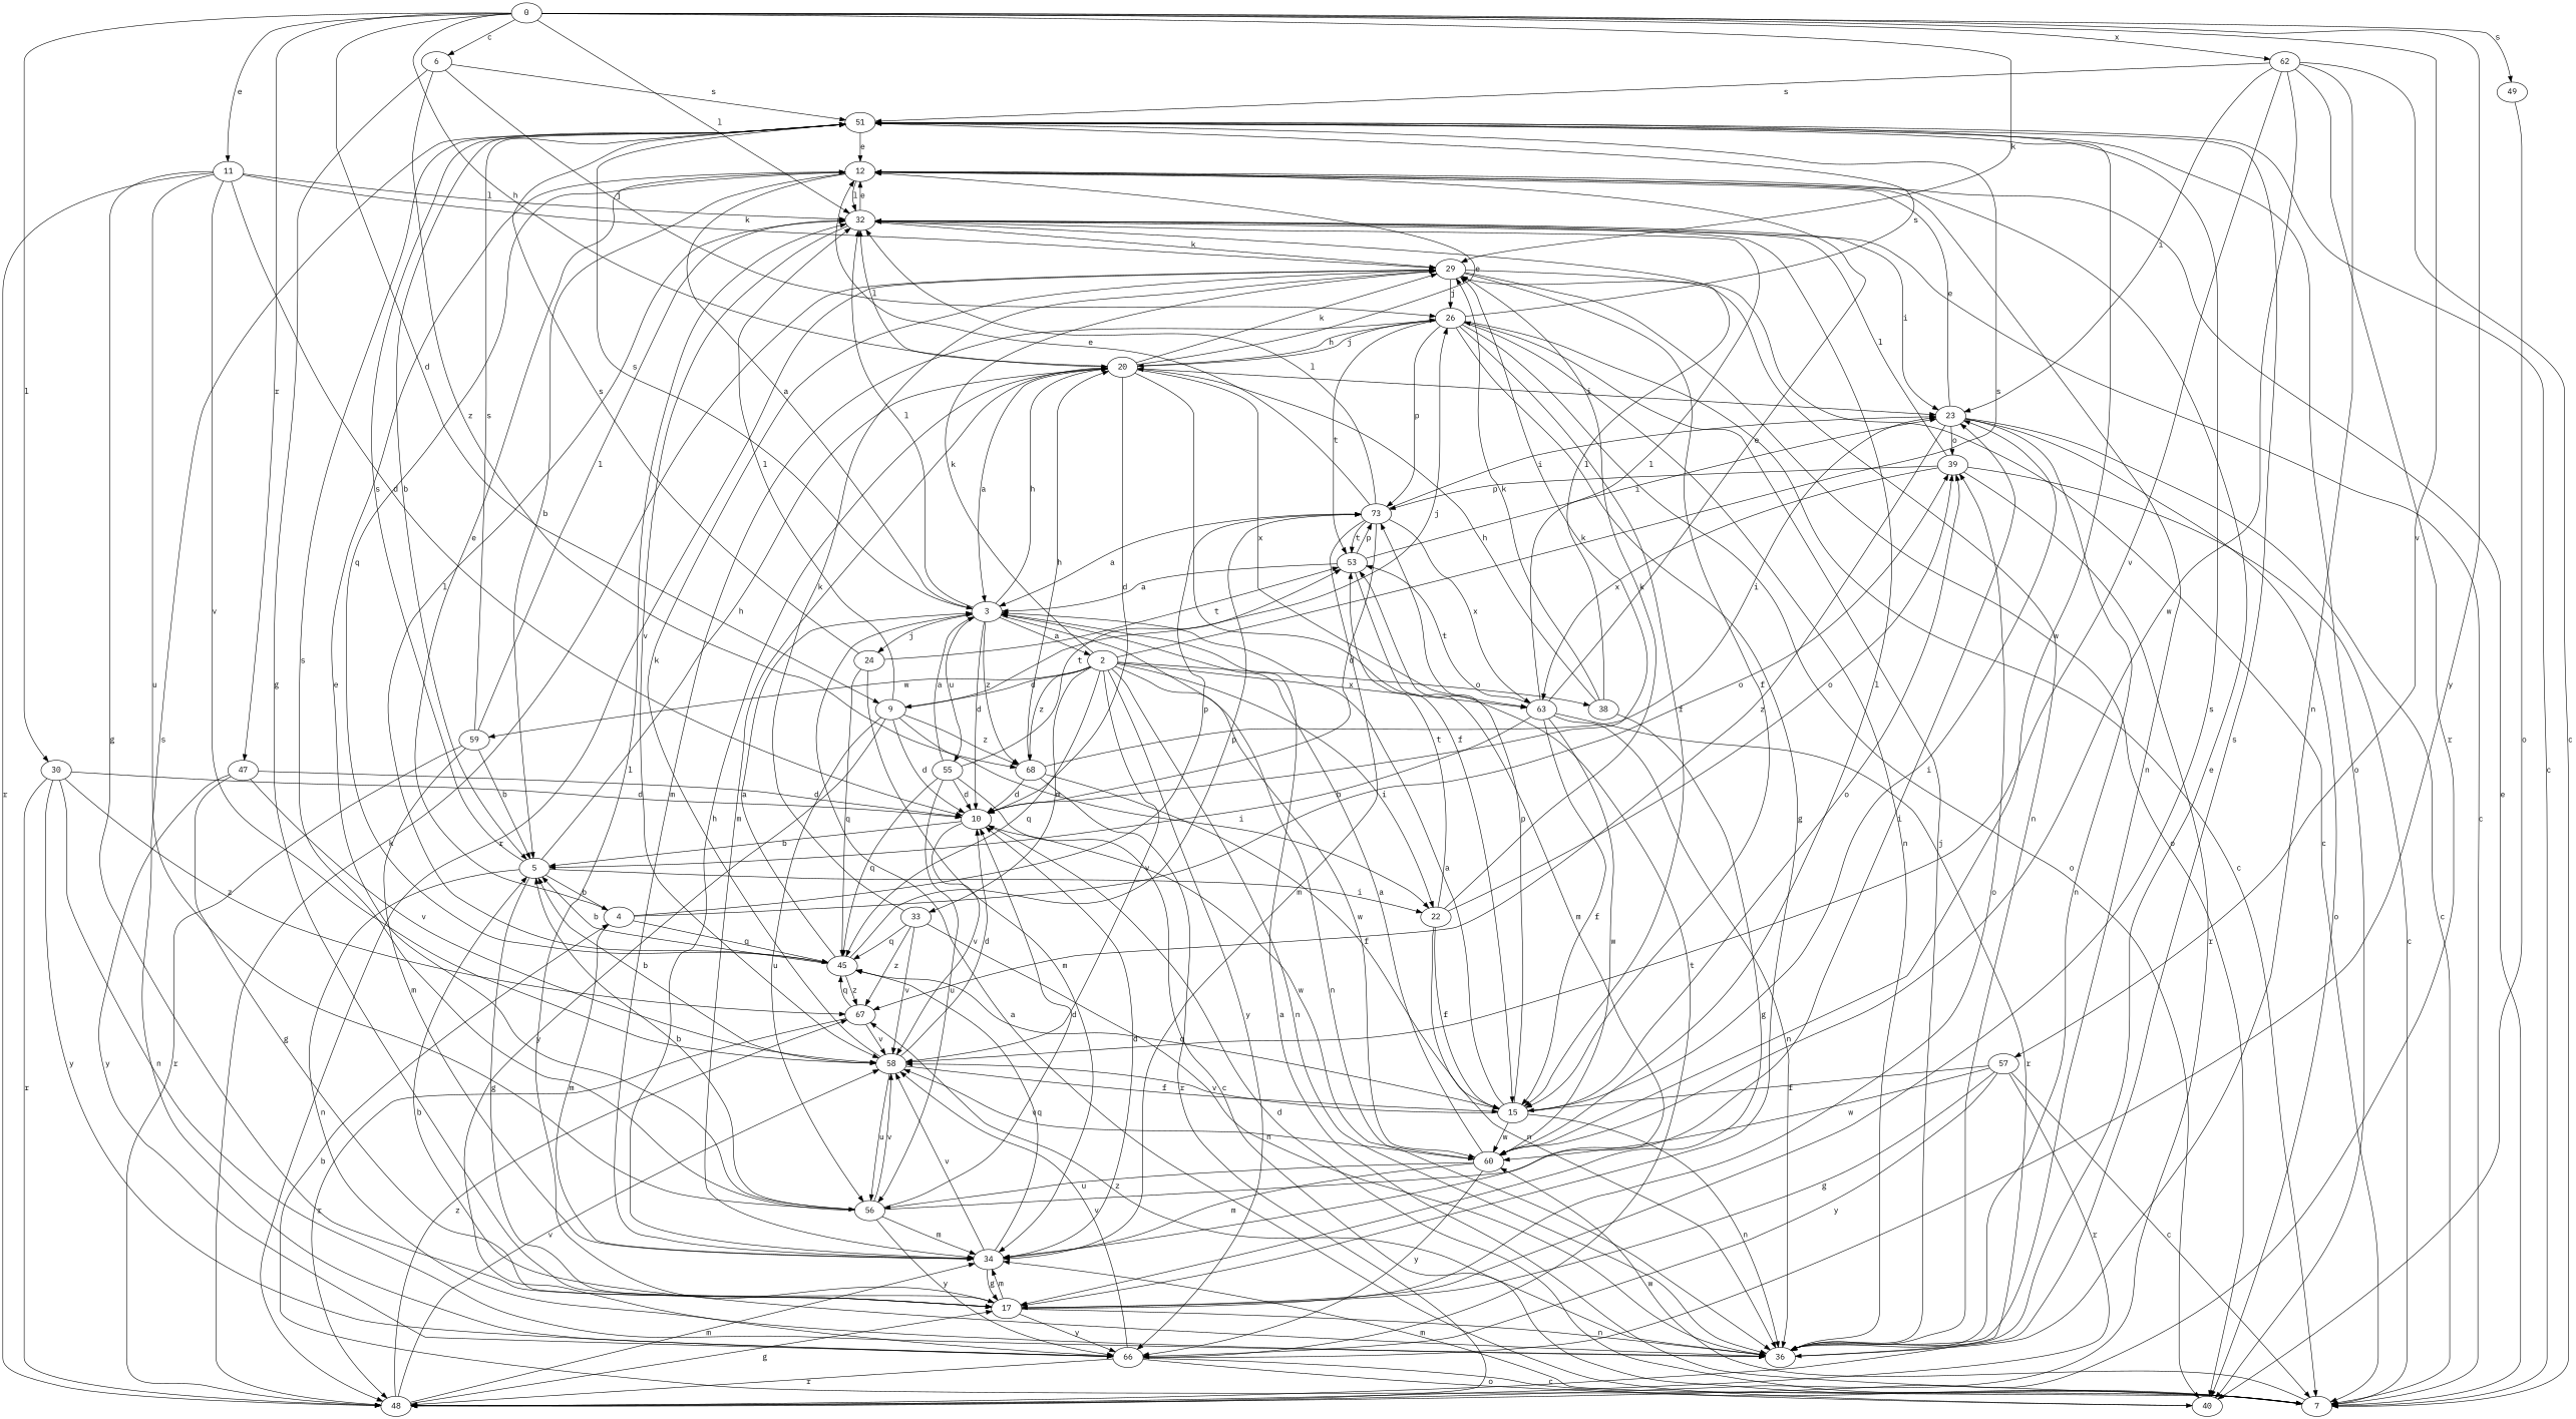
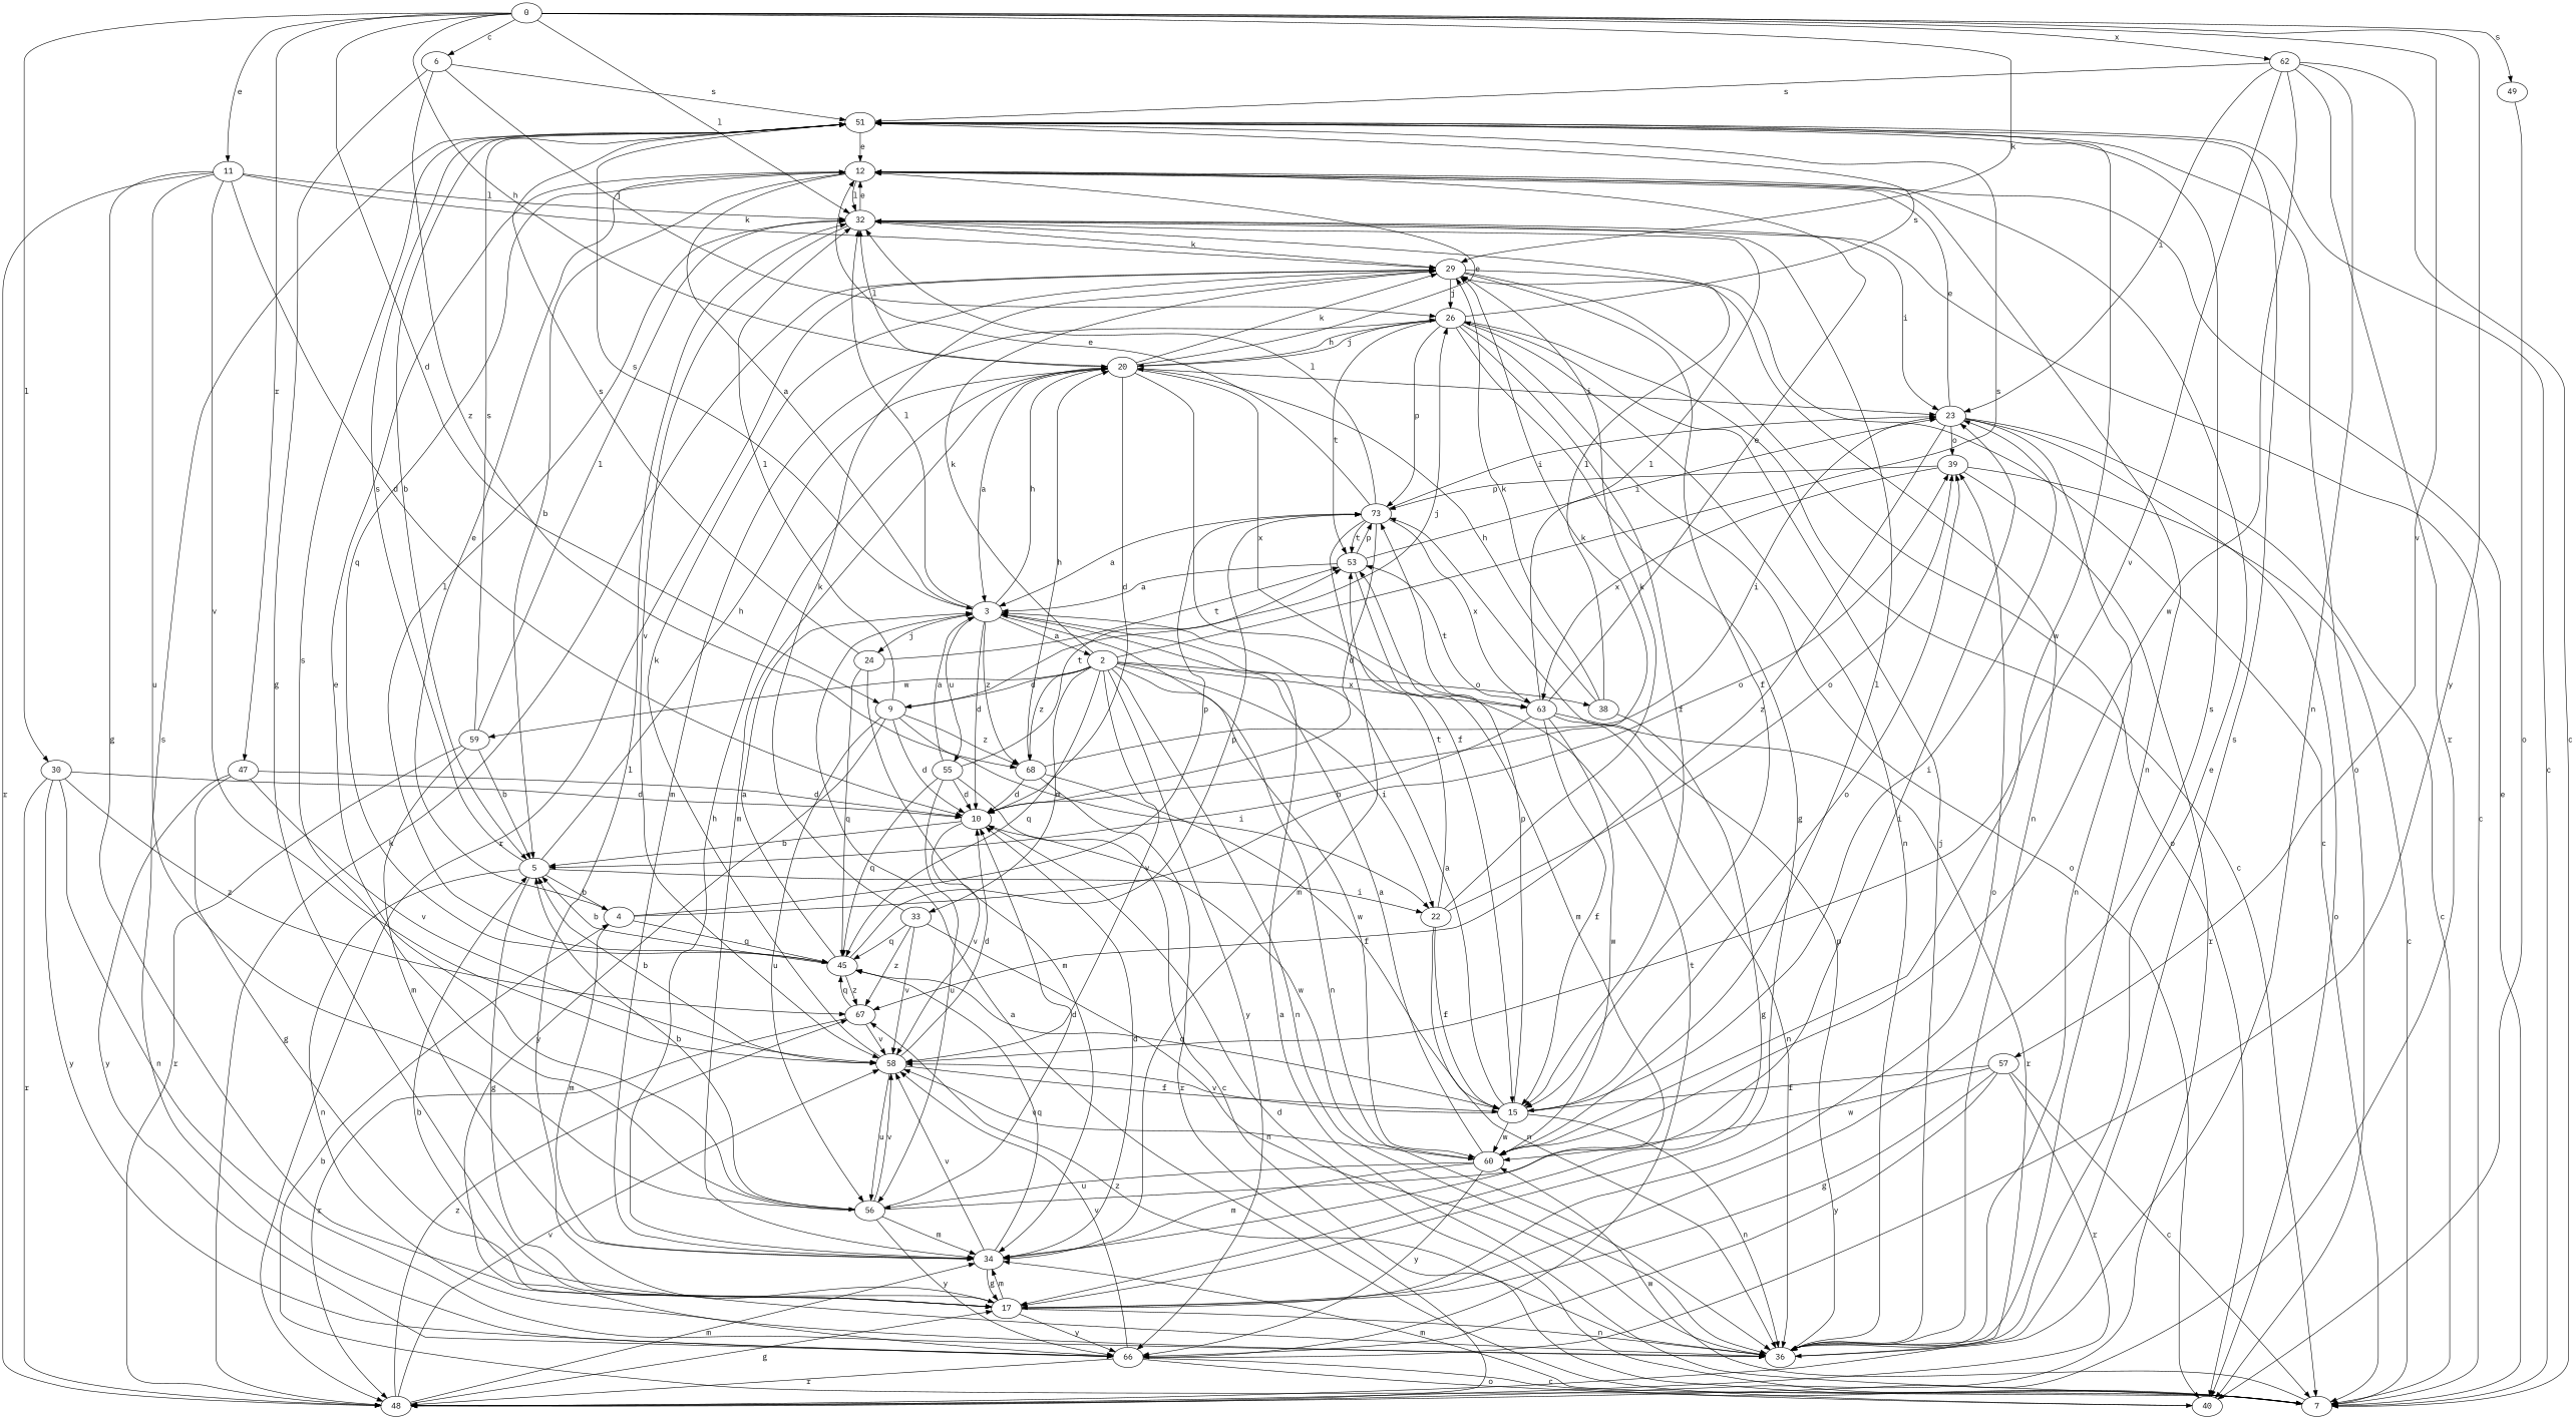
  strict digraph {
    fontname="IBM Plex Mono"
    node [fontname="IBM Plex Mono"]
    edge [fontname="IBM Plex Mono"]
    0
    6
    9
    11
    20
    29
    30
    32
    47
    49
    57
    62
    66
    51
    68
    17
    26
    22
    10
    56
    58
    48
    63
    3
    12
    34
    15
    23
    36
    7
    40
    n32 [label=67]
    60
    53
    2
    33
    38
    45
    59
    39
    n41 [label=73]
    5
    24
    55
    4
    0 -> 6 [label=c]
    0 -> 9 [label=d]
    0 -> 11 [label=e]
    0 -> 20 [label=h]
    0 -> 29 [label=k]
    0 -> 30 [label=l]
    0 -> 32 [label=l]
    0 -> 47 [label=r]
    0 -> 49 [label=s]
    0 -> 57 [label=v]
    0 -> 62 [label=x]
    0 -> 66 [label=y]
    6 -> 51 [label=s]
    6 -> 68 [label=z]
    6 -> 17 [label=g]
    6 -> 26 [label=j]
    9 -> 32 [label=l]
    9 -> 66 [label=y]
    9 -> 68 [label=z]
    9 -> 26 [label=j]
    9 -> 22 [label=i]
    9 -> 10 [label=d]
    9 -> 56 [label=u]
    11 -> 29 [label=k]
    11 -> 32 [label=l]
    11 -> 17 [label=g]
    11 -> 10 [label=d]
    11 -> 56 [label=u]
    11 -> 58 [label=v]
    11 -> 48 [label=r]
    20 -> 29 [label=k]
    20 -> 32 [label=l]
    20 -> 26 [label=j]
    20 -> 10 [label=d]
    20 -> 63 [label=x]
    20 -> 3 [label=a]
    20 -> 12 [label=e]
    20 -> 34 [label=m]
    20 -> 15 [label=f]
    20 -> 23 [label=i]
    29 -> 26 [label=j]
    29 -> 48 [label=r]
    29 -> 15 [label=f]
    29 -> 36 [label=n]
    29 -> 7 [label=c]
    29 -> 40 [label=o]
    30 -> 66 [label=y]
    30 -> 10 [label=d]
    30 -> 48 [label=r]
    30 -> 36 [label=n]
    30 -> n32 [label=z]
    32 -> 29 [label=k]
    32 -> 58 [label=v]
    32 -> 12 [label=e]
    32 -> 23 [label=i]
    32 -> 7 [label=c]
    47 -> 66 [label=y]
    47 -> 17 [label=g]
    47 -> 10 [label=d]
    47 -> 58 [label=v]
    49 -> 40 [label=o]
    57 -> 66 [label=y]
    57 -> 17 [label=g]
    57 -> 48 [label=r]
    57 -> 15 [label=f]
    57 -> 7 [label=c]
    57 -> 60 [label=w]
    62 -> 51 [label=s]
    62 -> 58 [label=v]
    62 -> 48 [label=r]
    62 -> 23 [label=i]
    62 -> 36 [label=n]
    62 -> 7 [label=c]
    62 -> 60 [label=w]
    66 -> 51 [label=s]
    66 -> 58 [label=v]
    66 -> 48 [label=r]
    66 -> 7 [label=c]
    66 -> 40 [label=o]
    66 -> 53 [label=t]
    51 -> 12 [label=e]
    51 -> 7 [label=c]
    51 -> 40 [label=o]
    51 -> 60 [label=w]
    51 -> 5 [label=b]
    68 -> 20 [label=h]
    68 -> 10 [label=d]
    68 -> 48 [label=r]
    68 -> 15 [label=f]
    68 -> 23 [label=i]
    17 -> 32 [label=l]
    17 -> 66 [label=y]
    17 -> 51 [label=s]
    17 -> 34 [label=m]
    17 -> 36 [label=n]
    17 -> 39 [label=o]
    26 -> 20 [label=h]
    26 -> 51 [label=s]
    26 -> 17 [label=g]
    26 -> 34 [label=m]
    26 -> 15 [label=f]
    26 -> 36 [label=n]
    26 -> 7 [label=c]
    26 -> 40 [label=o]
    26 -> 53 [label=t]
    26 -> n41 [label=p]
    22 -> 29 [label=k]
    22 -> 15 [label=f]
    22 -> 36 [label=n]
    22 -> 53 [label=t]
    22 -> 39 [label=o]
    10 -> 29 [label=k]
    10 -> 58 [label=v]
    10 -> 60 [label=w]
    10 -> 5 [label=b]
    56 -> 66 [label=y]
    56 -> 51 [label=s]
    56 -> 10 [label=d]
    56 -> 58 [label=v]
    56 -> 12 [label=e]
    56 -> 34 [label=m]
    56 -> 23 [label=i]
    56 -> 5 [label=b]
    58 -> 29 [label=k]
    58 -> 10 [label=d]
    58 -> 56 [label=u]
    58 -> 15 [label=f]
    58 -> 5 [label=b]
    48 -> 29 [label=k]
    48 -> 17 [label=g]
    48 -> 58 [label=v]
    48 -> 34 [label=m]
    48 -> n32 [label=z]
    63 -> 32 [label=l]
    63 -> 48 [label=r]
    63 -> 12 [label=e]
    63 -> 15 [label=f]
    63 -> 36 [label=n]
    63 -> 60 [label=w]
    63 -> 53 [label=t]
    63 -> 5 [label=b]
    3 -> 20 [label=h]
    3 -> 32 [label=l]
    3 -> 51 [label=s]
    3 -> 68 [label=z]
    3 -> 10 [label=d]
    3 -> 36 [label=n]
    3 -> 2 [label=a]
    3 -> 24 [label=j]
    3 -> 55 [label=u]
    12 -> 32 [label=l]
    12 -> 3 [label=a]
    12 -> 36 [label=n]
    12 -> 45 [label=q]
    12 -> 5 [label=b]
    34 -> 20 [label=h]
    34 -> 17 [label=g]
    34 -> 10 [label=d]
    34 -> 58 [label=v]
    34 -> 45 [label=q]
    15 -> 58 [label=v]
    15 -> 3 [label=a]
    15 -> 23 [label=i]
    15 -> 36 [label=n]
    15 -> 60 [label=w]
    15 -> 45 [label=q]
    15 -> 39 [label=o]
    15 -> n41 [label=p]
    23 -> 12 [label=e]
    23 -> 36 [label=n]
    23 -> 7 [label=c]
    23 -> 40 [label=o]
    23 -> n32 [label=z]
    23 -> 39 [label=o]
    36 -> 51 [label=s]
    36 -> 26 [label=j]
    36 -> 12 [label=e]
    36 -> n32 [label=z]
+   36 -> n41 [label=p]
    36 -> 5 [label=b]
    7 -> 10 [label=d]
    7 -> 3 [label=a]
    7 -> 12 [label=e]
    7 -> 34 [label=m]
    7 -> 60 [label=w]
    7 -> 4 [label=b]
    40 -> 3 [label=a]
    n32 -> 58 [label=v]
    n32 -> 48 [label=r]
    n32 -> 45 [label=q]
    60 -> 32 [label=l]
    60 -> 66 [label=y]
    60 -> 56 [label=u]
    60 -> 58 [label=v]
    60 -> 3 [label=a]
    60 -> 34 [label=m]
    53 -> 3 [label=a]
    53 -> 34 [label=m]
    53 -> 23 [label=i]
    53 -> n41 [label=p]
    2 -> 9 [label=d]
    2 -> 29 [label=k]
    2 -> 66 [label=y]
    2 -> 51 [label=s]
    2 -> 68 [label=z]
    2 -> 22 [label=i]
    2 -> 58 [label=v]
    2 -> 63 [label=x]
    2 -> 36 [label=n]
    2 -> 60 [label=w]
    2 -> 33 [label=m]
    2 -> 38 [label=o]
    2 -> 45 [label=q]
    2 -> 59 [label=w]
    33 -> 29 [label=k]
    33 -> 58 [label=v]
    33 -> 36 [label=n]
    33 -> n32 [label=z]
    33 -> 45 [label=q]
    38 -> 20 [label=h]
    38 -> 29 [label=k]
    38 -> 32 [label=l]
    38 -> 17 [label=g]
    45 -> 32 [label=l]
    45 -> 3 [label=a]
    45 -> n32 [label=z]
    45 -> n41 [label=p]
    45 -> 5 [label=b]
    59 -> 32 [label=l]
    59 -> 51 [label=s]
    59 -> 48 [label=r]
    59 -> 34 [label=m]
    59 -> 5 [label=b]
-   39 -> 32 [label=l]
    39 -> 48 [label=r]
    39 -> 63 [label=x]
    39 -> 7 [label=c]
    39 -> n41 [label=p]
    n41 -> 32 [label=l]
    n41 -> 10 [label=d]
    n41 -> 63 [label=x]
    n41 -> 3 [label=a]
    n41 -> 12 [label=e]
    n41 -> 34 [label=m]
    n41 -> 23 [label=i]
    n41 -> 53 [label=t]
    5 -> 20 [label=h]
    5 -> 51 [label=s]
    5 -> 17 [label=g]
    5 -> 22 [label=i]
    5 -> 36 [label=n]
    5 -> 4 [label=b]
    24 -> 51 [label=s]
    24 -> 34 [label=m]
    24 -> 53 [label=t]
    24 -> 45 [label=q]
    55 -> 10 [label=d]
    55 -> 56 [label=u]
    55 -> 3 [label=a]
    55 -> 7 [label=c]
    55 -> 53 [label=t]
    55 -> 45 [label=q]
    4 -> 12 [label=e]
    4 -> 34 [label=m]
    4 -> 45 [label=q]
    4 -> 39 [label=o]
    4 -> n41 [label=p]
  }
